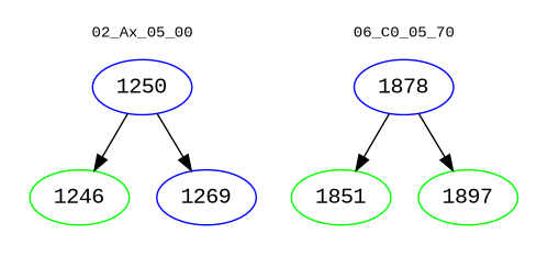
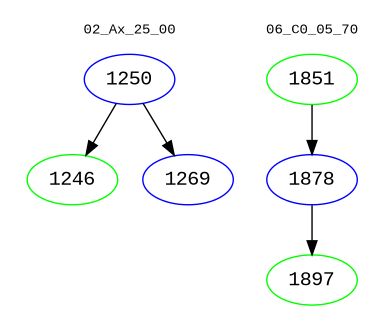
  digraph {
    fontname="Liberation Mono"
    node [color=blue fontname="Liberation Mono"]
    edge [color=black fontname="Liberation Mono"]
    n1 [label=1250]
    n2 [color=green label=1246]
    n3 [label=1269]
    n4 [label=1878]
    n5 [color=green label=1851]
    n6 [color=green label=1897]
    subgraph cluster_1 {
      color=white
      fontsize=10
-     label="02_Ax_05_00"
+     label="02_Ax_25_00"
      n1
      n2
      n3
    }
    subgraph cluster_2 {
      color=white
      fontsize=10
      label="06_C0_05_70"
      n4
      n5
      n6
    }
    n1 -> n2
    n1 -> n3
-   n4 -> n5
+   n5 -> n4
    n4 -> n6
  }
